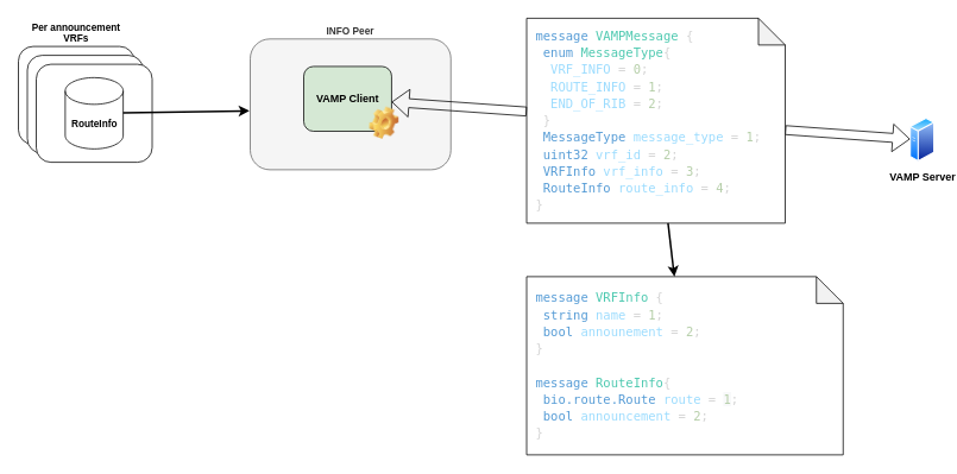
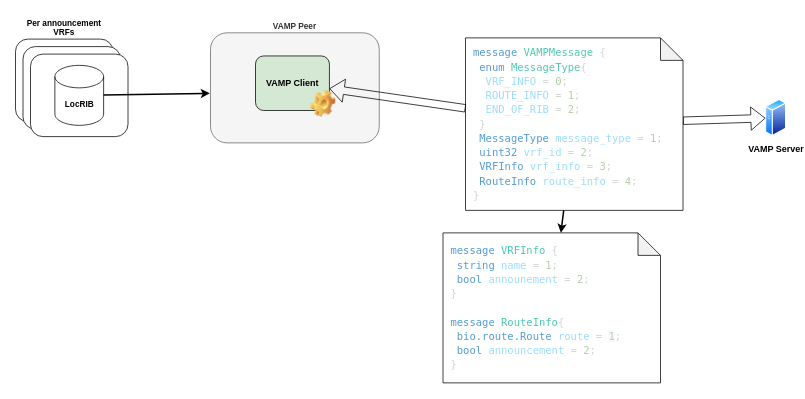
  <mxCell id="0" />
  <mxCell id="1" parent="0" />
- <mxCell id="2" value="INFO Peer" style="rounded=1;whiteSpace=wrap;html=1;labelBackgroundColor=#FFFFFF;fontFamily=Helvetica;fontSize=11;fontColor=#333333;labelPosition=center;verticalLabelPosition=top;align=center;verticalAlign=bottom;fontStyle=1;fillColor=#f5f5f5;strokeColor=#666666;" parent="1" vertex="1"><mxGeometry x="280" y="43.26" width="225" height="146.74" as="geometry" /></mxCell>
+ <mxCell id="2" value="VAMP Peer" style="rounded=1;whiteSpace=wrap;html=1;labelBackgroundColor=#FFFFFF;fontFamily=Helvetica;fontSize=11;fontColor=#333333;labelPosition=center;verticalLabelPosition=top;align=center;verticalAlign=bottom;fontStyle=1;fillColor=#f5f5f5;strokeColor=#666666;" parent="1" vertex="1"><mxGeometry x="280" y="43.26" width="225" height="146.74" as="geometry" /></mxCell>
  <mxCell id="3" value="VAMP Server" style="aspect=fixed;perimeter=ellipsePerimeter;html=1;align=center;shadow=0;dashed=0;spacingTop=3;image;image=img/lib/active_directory/generic_server.svg;fontStyle=1" parent="1" vertex="1"><mxGeometry x="1020" y="131.63" width="28.0" height="50" as="geometry" /></mxCell>
  <mxCell id="4" value="" style="shape=flexArrow;endArrow=classic;startArrow=none;html=1;rounded=0;" parent="1" source="8" target="3" edge="1"><mxGeometry width="100" height="100" relative="1" as="geometry"><mxPoint x="570" y="540" as="sourcePoint" /><mxPoint x="670" y="440" as="targetPoint" /></mxGeometry></mxCell>
  <mxCell id="5" value="" style="group" parent="1" vertex="1" connectable="0"><mxGeometry x="340" y="74.09" width="106.786" height="81.818" as="geometry" /></mxCell>
  <mxCell id="6" value="VAMP Client" style="rounded=1;whiteSpace=wrap;html=1;fontStyle=1;fillColor=#d5e8d4;" parent="5" vertex="1"><mxGeometry width="98.571" height="72.727" as="geometry" /></mxCell>
  <mxCell id="7" value="" style="shape=image;html=1;verticalLabelPosition=bottom;verticalAlign=top;imageAspect=0;image=img/clipart/Gear_128x128.png" parent="5" vertex="1"><mxGeometry x="73.929" y="45.455" width="32.857" height="36.364" as="geometry" /></mxCell>
- <mxCell id="8" value="&lt;div style=&quot;color: rgb(212 , 212 , 212) ; font-family: &amp;#34;droid sans mono&amp;#34; , &amp;#34;monospace&amp;#34; , monospace ; font-size: 14px ; line-height: 19px&quot;&gt;&lt;div style=&quot;font-family: &amp;#34;droid sans mono&amp;#34; , &amp;#34;monospace&amp;#34; , monospace ; line-height: 19px&quot;&gt;&lt;div style=&quot;font-family: &amp;#34;droid sans mono&amp;#34; , &amp;#34;monospace&amp;#34; , monospace ; line-height: 19px&quot;&gt;&lt;div style=&quot;font-family: &amp;#34;droid sans mono&amp;#34; , &amp;#34;monospace&amp;#34; , monospace ; line-height: 19px&quot;&gt;&lt;div&gt;&lt;span style=&quot;background-color: rgb(255 , 255 , 255)&quot;&gt;&lt;span style=&quot;color: rgb(86 , 156 , 214)&quot;&gt;&amp;nbsp;message&lt;/span&gt; &lt;span style=&quot;color: rgb(78 , 201 , 176)&quot;&gt;VAMPMessage&lt;/span&gt; {&lt;/span&gt;&lt;/div&gt;&lt;div&gt;&lt;span style=&quot;background-color: rgb(255 , 255 , 255)&quot;&gt;&lt;span style=&quot;color: #569cd6&quot;&gt;&amp;nbsp; enum&lt;/span&gt; &lt;span style=&quot;color: #4ec9b0&quot;&gt;MessageType&lt;/span&gt;{&lt;/span&gt;&lt;/div&gt;&lt;div&gt;&lt;span style=&quot;background-color: rgb(255 , 255 , 255)&quot;&gt;&lt;span style=&quot;color: #9cdcfe&quot;&gt;&amp;nbsp; &amp;nbsp;VRF_INFO&lt;/span&gt; = &lt;span style=&quot;color: #b5cea8&quot;&gt;0&lt;/span&gt;;&lt;/span&gt;&lt;/div&gt;&lt;div&gt;&lt;span style=&quot;background-color: rgb(255 , 255 , 255)&quot;&gt;&lt;span style=&quot;color: #9cdcfe&quot;&gt;&amp;nbsp; &amp;nbsp;ROUTE_INFO&lt;/span&gt; = &lt;span style=&quot;color: #b5cea8&quot;&gt;1&lt;/span&gt;;&lt;/span&gt;&lt;/div&gt;&lt;div&gt;&lt;span style=&quot;background-color: rgb(255 , 255 , 255)&quot;&gt;&lt;span style=&quot;color: #9cdcfe&quot;&gt;&amp;nbsp; &amp;nbsp;END_OF_RIB&lt;/span&gt; = &lt;span style=&quot;color: #b5cea8&quot;&gt;2&lt;/span&gt;;&lt;/span&gt;&lt;/div&gt;&lt;div&gt;&lt;span style=&quot;background-color: rgb(255 , 255 , 255)&quot;&gt;&amp;nbsp; }&lt;/span&gt;&lt;/div&gt;&lt;div&gt;&lt;span style=&quot;background-color: rgb(255 , 255 , 255)&quot;&gt;&lt;span style=&quot;color: #569cd6&quot;&gt;&amp;nbsp; MessageType&lt;/span&gt; &lt;span style=&quot;color: #9cdcfe&quot;&gt;message_type&lt;/span&gt; = &lt;span style=&quot;color: #b5cea8&quot;&gt;1&lt;/span&gt;;&lt;/span&gt;&lt;/div&gt;&lt;div&gt;&lt;span style=&quot;background-color: rgb(255 , 255 , 255)&quot;&gt;&lt;span style=&quot;color: #569cd6&quot;&gt;&amp;nbsp; uint32&lt;/span&gt; &lt;span style=&quot;color: #9cdcfe&quot;&gt;vrf_id&lt;/span&gt; = &lt;span style=&quot;color: #b5cea8&quot;&gt;2&lt;/span&gt;;&lt;/span&gt;&lt;/div&gt;&lt;div&gt;&lt;span style=&quot;background-color: rgb(255 , 255 , 255)&quot;&gt;&lt;span style=&quot;color: #569cd6&quot;&gt;&amp;nbsp; VRFInfo&lt;/span&gt; &lt;span style=&quot;color: #9cdcfe&quot;&gt;vrf_info&lt;/span&gt; = &lt;span style=&quot;color: #b5cea8&quot;&gt;3&lt;/span&gt;;&lt;/span&gt;&lt;/div&gt;&lt;div&gt;&lt;span style=&quot;background-color: rgb(255 , 255 , 255)&quot;&gt;&lt;span style=&quot;color: #569cd6&quot;&gt;&amp;nbsp; RouteInfo&lt;/span&gt; &lt;span style=&quot;color: #9cdcfe&quot;&gt;route_info&lt;/span&gt; = &lt;span style=&quot;color: #b5cea8&quot;&gt;4&lt;/span&gt;;&lt;/span&gt;&lt;/div&gt;&lt;div&gt;&lt;span style=&quot;background-color: rgb(255 , 255 , 255)&quot;&gt;&amp;nbsp;}&lt;/span&gt;&lt;/div&gt;&lt;/div&gt;&lt;/div&gt;&lt;/div&gt;&lt;/div&gt;" style="shape=note;whiteSpace=wrap;html=1;backgroundOutline=1;darkOpacity=0.05;align=left;" parent="1" vertex="1"><mxGeometry x="590" y="20" width="290" height="230" as="geometry" /></mxCell>
+ <mxCell id="8" value="&lt;div style=&quot;color: rgb(212 , 212 , 212) ; font-family: &amp;#34;droid sans mono&amp;#34; , &amp;#34;monospace&amp;#34; , monospace ; font-size: 14px ; line-height: 19px&quot;&gt;&lt;div style=&quot;font-family: &amp;#34;droid sans mono&amp;#34; , &amp;#34;monospace&amp;#34; , monospace ; line-height: 19px&quot;&gt;&lt;div style=&quot;font-family: &amp;#34;droid sans mono&amp;#34; , &amp;#34;monospace&amp;#34; , monospace ; line-height: 19px&quot;&gt;&lt;div style=&quot;font-family: &amp;#34;droid sans mono&amp;#34; , &amp;#34;monospace&amp;#34; , monospace ; line-height: 19px&quot;&gt;&lt;div&gt;&lt;span style=&quot;background-color: rgb(255 , 255 , 255)&quot;&gt;&lt;span style=&quot;color: rgb(86 , 156 , 214)&quot;&gt;&amp;nbsp;message&lt;/span&gt; &lt;span style=&quot;color: rgb(78 , 201 , 176)&quot;&gt;VAMPMessage&lt;/span&gt; {&lt;/span&gt;&lt;/div&gt;&lt;div&gt;&lt;span style=&quot;background-color: rgb(255 , 255 , 255)&quot;&gt;&lt;span style=&quot;color: #569cd6&quot;&gt;&amp;nbsp; enum&lt;/span&gt; &lt;span style=&quot;color: #4ec9b0&quot;&gt;MessageType&lt;/span&gt;{&lt;/span&gt;&lt;/div&gt;&lt;div&gt;&lt;span style=&quot;background-color: rgb(255 , 255 , 255)&quot;&gt;&lt;span style=&quot;color: #9cdcfe&quot;&gt;&amp;nbsp; &amp;nbsp;VRF_INFO&lt;/span&gt; = &lt;span style=&quot;color: #b5cea8&quot;&gt;0&lt;/span&gt;;&lt;/span&gt;&lt;/div&gt;&lt;div&gt;&lt;span style=&quot;background-color: rgb(255 , 255 , 255)&quot;&gt;&lt;span style=&quot;color: #9cdcfe&quot;&gt;&amp;nbsp; &amp;nbsp;ROUTE_INFO&lt;/span&gt; = &lt;span style=&quot;color: #b5cea8&quot;&gt;1&lt;/span&gt;;&lt;/span&gt;&lt;/div&gt;&lt;div&gt;&lt;span style=&quot;background-color: rgb(255 , 255 , 255)&quot;&gt;&lt;span style=&quot;color: #9cdcfe&quot;&gt;&amp;nbsp; &amp;nbsp;END_OF_RIB&lt;/span&gt; = &lt;span style=&quot;color: #b5cea8&quot;&gt;2&lt;/span&gt;;&lt;/span&gt;&lt;/div&gt;&lt;div&gt;&lt;span style=&quot;background-color: rgb(255 , 255 , 255)&quot;&gt;&amp;nbsp; }&lt;/span&gt;&lt;/div&gt;&lt;div&gt;&lt;span style=&quot;background-color: rgb(255 , 255 , 255)&quot;&gt;&lt;span style=&quot;color: #569cd6&quot;&gt;&amp;nbsp; MessageType&lt;/span&gt; &lt;span style=&quot;color: #9cdcfe&quot;&gt;message_type&lt;/span&gt; = &lt;span style=&quot;color: #b5cea8&quot;&gt;1&lt;/span&gt;;&lt;/span&gt;&lt;/div&gt;&lt;div&gt;&lt;span style=&quot;background-color: rgb(255 , 255 , 255)&quot;&gt;&lt;span style=&quot;color: #569cd6&quot;&gt;&amp;nbsp; uint32&lt;/span&gt; &lt;span style=&quot;color: #9cdcfe&quot;&gt;vrf_id&lt;/span&gt; = &lt;span style=&quot;color: #b5cea8&quot;&gt;2&lt;/span&gt;;&lt;/span&gt;&lt;/div&gt;&lt;div&gt;&lt;span style=&quot;background-color: rgb(255 , 255 , 255)&quot;&gt;&lt;span style=&quot;color: #569cd6&quot;&gt;&amp;nbsp; VRFInfo&lt;/span&gt; &lt;span style=&quot;color: #9cdcfe&quot;&gt;vrf_info&lt;/span&gt; = &lt;span style=&quot;color: #b5cea8&quot;&gt;3&lt;/span&gt;;&lt;/span&gt;&lt;/div&gt;&lt;div&gt;&lt;span style=&quot;background-color: rgb(255 , 255 , 255)&quot;&gt;&lt;span style=&quot;color: #569cd6&quot;&gt;&amp;nbsp; RouteInfo&lt;/span&gt; &lt;span style=&quot;color: #9cdcfe&quot;&gt;route_info&lt;/span&gt; = &lt;span style=&quot;color: #b5cea8&quot;&gt;4&lt;/span&gt;;&lt;/span&gt;&lt;/div&gt;&lt;div&gt;&lt;span style=&quot;background-color: rgb(255 , 255 , 255)&quot;&gt;&amp;nbsp;}&lt;/span&gt;&lt;/div&gt;&lt;/div&gt;&lt;/div&gt;&lt;/div&gt;&lt;/div&gt;" style="shape=note;whiteSpace=wrap;html=1;backgroundOutline=1;darkOpacity=0.05;align=left;" parent="1" vertex="1"><mxGeometry x="620" y="50" width="290" height="230" as="geometry" /></mxCell>
  <mxCell id="9" value="" style="shape=flexArrow;endArrow=none;startArrow=classic;html=1;rounded=0;" parent="1" source="6" target="8" edge="1"><mxGeometry width="100" height="100" relative="1" as="geometry"><mxPoint x="678.571" y="219.561" as="sourcePoint" /><mxPoint x="1060.041" y="166.907" as="targetPoint" /></mxGeometry></mxCell>
  <mxCell id="10" value="" style="group" parent="1" vertex="1" connectable="0"><mxGeometry x="20" y="51.63" width="150" height="130" as="geometry" /></mxCell>
  <mxCell id="11" value="&lt;b&gt;Per announcement VRFs&lt;/b&gt;" style="rounded=1;whiteSpace=wrap;html=1;labelBackgroundColor=#FFFFFF;fontFamily=Helvetica;fontSize=11;fontColor=default;labelPosition=center;verticalLabelPosition=top;align=center;verticalAlign=bottom;" parent="10" vertex="1"><mxGeometry width="130" height="110" as="geometry" /></mxCell>
  <mxCell id="12" value="" style="rounded=1;whiteSpace=wrap;html=1;labelBackgroundColor=#FFFFFF;fontFamily=Helvetica;fontSize=11;fontColor=default;" parent="10" vertex="1"><mxGeometry x="10" y="10" width="130" height="110" as="geometry" /></mxCell>
  <mxCell id="13" value="" style="rounded=1;whiteSpace=wrap;html=1;labelBackgroundColor=#FFFFFF;fontFamily=Helvetica;fontSize=11;fontColor=default;labelPosition=center;verticalLabelPosition=top;align=center;verticalAlign=bottom;" parent="10" vertex="1"><mxGeometry x="20" y="20" width="130" height="110" as="geometry" /></mxCell>
- <mxCell id="14" value="RouteInfo" style="shape=cylinder3;whiteSpace=wrap;html=1;boundedLbl=1;backgroundOutline=1;size=15;labelBackgroundColor=#FFFFFF;fontFamily=Helvetica;fontSize=11;fontColor=default;fontStyle=1" parent="10" vertex="1"><mxGeometry x="52.5" y="35" width="65" height="80" as="geometry" /></mxCell>
+ <mxCell id="14" value="LocRIB" style="shape=cylinder3;whiteSpace=wrap;html=1;boundedLbl=1;backgroundOutline=1;size=15;labelBackgroundColor=#FFFFFF;fontFamily=Helvetica;fontSize=11;fontColor=default;fontStyle=1" parent="10" vertex="1"><mxGeometry x="52.5" y="35" width="65" height="80" as="geometry" /></mxCell>
  <mxCell id="15" value="" style="endArrow=classic;html=1;rounded=0;labelBackgroundColor=default;fontFamily=Helvetica;fontSize=11;fontColor=default;strokeColor=default;strokeWidth=2;shape=connector;startArrow=none;entryX=-0.004;entryY=0.55;entryDx=0;entryDy=0;entryPerimeter=0;" parent="1" source="14" target="2" edge="1"><mxGeometry width="50" height="50" relative="1" as="geometry"><mxPoint x="132.62" y="143.924" as="sourcePoint" /><mxPoint x="292.5" y="174.583" as="targetPoint" /></mxGeometry></mxCell>
  <mxCell id="16" value="" style="endArrow=classic;html=1;rounded=0;strokeWidth=2;" parent="1" source="8" target="17" edge="1"><mxGeometry width="50" height="50" relative="1" as="geometry"><mxPoint x="480" y="380" as="sourcePoint" /><mxPoint x="530" y="330" as="targetPoint" /></mxGeometry></mxCell>
- <mxCell id="17" value="&lt;div style=&quot;font-family: &amp;#34;droid sans mono&amp;#34; , &amp;#34;monospace&amp;#34; , monospace ; font-size: 14px ; line-height: 19px&quot;&gt;&lt;div style=&quot;font-family: &amp;#34;droid sans mono&amp;#34; , &amp;#34;monospace&amp;#34; , monospace ; line-height: 19px&quot;&gt;&lt;div style=&quot;font-family: &amp;#34;droid sans mono&amp;#34; , &amp;#34;monospace&amp;#34; , monospace ; line-height: 19px&quot;&gt;&lt;div style=&quot;font-family: &amp;#34;droid sans mono&amp;#34; , &amp;#34;monospace&amp;#34; , monospace ; line-height: 19px&quot;&gt;&lt;div style=&quot;color: rgb(212 , 212 , 212)&quot;&gt;&lt;span style=&quot;background-color: rgb(255 , 255 , 255)&quot;&gt;&lt;span style=&quot;color: rgb(86 , 156 , 214)&quot;&gt;&amp;nbsp;message&lt;/span&gt; &lt;span style=&quot;color: rgb(78 , 201 , 176)&quot;&gt;VRFInfo&lt;/span&gt; {&lt;/span&gt;&lt;/div&gt;&lt;div style=&quot;color: rgb(212 , 212 , 212)&quot;&gt;&lt;span style=&quot;color: rgb(86 , 156 , 214)&quot;&gt;&amp;nbsp; string&lt;/span&gt;&lt;span style=&quot;background-color: rgb(255 , 255 , 255) ; color: rgb(0 , 0 , 0)&quot;&gt; &lt;/span&gt;&lt;span style=&quot;color: rgb(156 , 220 , 254)&quot;&gt;name&lt;/span&gt;&lt;font color=&quot;#d4d4d4&quot;&gt; = &lt;/font&gt;&lt;font color=&quot;#b5cea8&quot;&gt;1&lt;/font&gt;&lt;font color=&quot;#d4d4d4&quot;&gt;;&lt;/font&gt;&lt;br&gt;&lt;/div&gt;&lt;div&gt;    &lt;span style=&quot;background-color: rgb(255 , 255 , 255)&quot;&gt;&lt;span style=&quot;color: rgb(86 , 156 , 214)&quot;&gt;&amp;nbsp; bool&lt;/span&gt; &lt;span style=&quot;color: rgb(156 , 220 , 254)&quot;&gt;announement&lt;/span&gt;&lt;font color=&quot;#d4d4d4&quot;&gt; = &lt;/font&gt;&lt;font color=&quot;#b5cea8&quot;&gt;2&lt;/font&gt;&lt;font color=&quot;#d4d4d4&quot;&gt;;&lt;/font&gt;&lt;/span&gt;&lt;/div&gt;&lt;div style=&quot;color: rgb(212 , 212 , 212)&quot;&gt;&lt;span style=&quot;background-color: rgb(255 , 255 , 255)&quot;&gt;&amp;nbsp;}&lt;/span&gt;&lt;/div&gt;&lt;span style=&quot;color: rgb(212 , 212 , 212) ; background-color: rgb(255 , 255 , 255)&quot;&gt;&lt;br&gt;&lt;/span&gt;&lt;div style=&quot;color: rgb(212 , 212 , 212)&quot;&gt;&lt;span style=&quot;background-color: rgb(255 , 255 , 255)&quot;&gt;&lt;span style=&quot;color: #569cd6&quot;&gt;&amp;nbsp;message&lt;/span&gt; &lt;span style=&quot;color: #4ec9b0&quot;&gt;RouteInfo&lt;/span&gt;{&lt;/span&gt;&lt;/div&gt;&lt;div&gt;&lt;span style=&quot;color: rgb(86 , 156 , 214)&quot;&gt;&amp;nbsp; bio.route.Route&lt;/span&gt;&lt;span style=&quot;color: rgb(212 , 212 , 212) ; background-color: rgb(255 , 255 , 255)&quot;&gt; &lt;/span&gt;&lt;span style=&quot;color: rgb(156 , 220 , 254)&quot;&gt;route&lt;/span&gt;&lt;span style=&quot;color: rgb(212 , 212 , 212) ; background-color: rgb(255 , 255 , 255)&quot;&gt; = &lt;/span&gt;&lt;font color=&quot;#b5cea8&quot;&gt;&lt;span style=&quot;background-color: rgb(248 , 249 , 250)&quot;&gt;1&lt;/span&gt;&lt;/font&gt;&lt;span style=&quot;color: rgb(212 , 212 , 212) ; background-color: rgb(255 , 255 , 255)&quot;&gt;;&lt;/span&gt;&lt;br&gt;&lt;/div&gt;&lt;div&gt;    &lt;span style=&quot;background-color: rgb(255 , 255 , 255)&quot;&gt;&lt;span style=&quot;color: rgb(86 , 156 , 214)&quot;&gt;&amp;nbsp; bool&lt;/span&gt; &lt;span style=&quot;color: rgb(156 , 220 , 254)&quot;&gt;announcement&lt;/span&gt;&lt;font color=&quot;#d4d4d4&quot;&gt; = &lt;/font&gt;&lt;font color=&quot;#b5cea8&quot;&gt;2&lt;/font&gt;&lt;font color=&quot;#d4d4d4&quot;&gt;;&lt;/font&gt;&lt;/span&gt;&lt;/div&gt;&lt;div style=&quot;color: rgb(212 , 212 , 212)&quot;&gt;&lt;span style=&quot;background-color: rgb(255 , 255 , 255)&quot;&gt;&amp;nbsp;}&lt;/span&gt;&lt;/div&gt;&lt;/div&gt;&lt;/div&gt;&lt;/div&gt;&lt;/div&gt;" style="shape=note;whiteSpace=wrap;html=1;backgroundOutline=1;darkOpacity=0.05;align=left;" parent="1" vertex="1"><mxGeometry x="590" y="310" width="355" height="200" as="geometry" /></mxCell>
+ <mxCell id="17" value="&lt;div style=&quot;font-family: &amp;#34;droid sans mono&amp;#34; , &amp;#34;monospace&amp;#34; , monospace ; font-size: 14px ; line-height: 19px&quot;&gt;&lt;div style=&quot;font-family: &amp;#34;droid sans mono&amp;#34; , &amp;#34;monospace&amp;#34; , monospace ; line-height: 19px&quot;&gt;&lt;div style=&quot;font-family: &amp;#34;droid sans mono&amp;#34; , &amp;#34;monospace&amp;#34; , monospace ; line-height: 19px&quot;&gt;&lt;div style=&quot;font-family: &amp;#34;droid sans mono&amp;#34; , &amp;#34;monospace&amp;#34; , monospace ; line-height: 19px&quot;&gt;&lt;div style=&quot;color: rgb(212 , 212 , 212)&quot;&gt;&lt;span style=&quot;background-color: rgb(255 , 255 , 255)&quot;&gt;&lt;span style=&quot;color: rgb(86 , 156 , 214)&quot;&gt;&amp;nbsp;message&lt;/span&gt; &lt;span style=&quot;color: rgb(78 , 201 , 176)&quot;&gt;VRFInfo&lt;/span&gt; {&lt;/span&gt;&lt;/div&gt;&lt;div style=&quot;color: rgb(212 , 212 , 212)&quot;&gt;&lt;span style=&quot;color: rgb(86 , 156 , 214)&quot;&gt;&amp;nbsp; string&lt;/span&gt;&lt;span style=&quot;background-color: rgb(255 , 255 , 255) ; color: rgb(0 , 0 , 0)&quot;&gt; &lt;/span&gt;&lt;span style=&quot;color: rgb(156 , 220 , 254)&quot;&gt;name&lt;/span&gt;&lt;font color=&quot;#d4d4d4&quot;&gt; = &lt;/font&gt;&lt;font color=&quot;#b5cea8&quot;&gt;1&lt;/font&gt;&lt;font color=&quot;#d4d4d4&quot;&gt;;&lt;/font&gt;&lt;br&gt;&lt;/div&gt;&lt;div&gt;    &lt;span style=&quot;background-color: rgb(255 , 255 , 255)&quot;&gt;&lt;span style=&quot;color: rgb(86 , 156 , 214)&quot;&gt;&amp;nbsp; bool&lt;/span&gt; &lt;span style=&quot;color: rgb(156 , 220 , 254)&quot;&gt;announement&lt;/span&gt;&lt;font color=&quot;#d4d4d4&quot;&gt; = &lt;/font&gt;&lt;font color=&quot;#b5cea8&quot;&gt;2&lt;/font&gt;&lt;font color=&quot;#d4d4d4&quot;&gt;;&lt;/font&gt;&lt;/span&gt;&lt;/div&gt;&lt;div style=&quot;color: rgb(212 , 212 , 212)&quot;&gt;&lt;span style=&quot;background-color: rgb(255 , 255 , 255)&quot;&gt;&amp;nbsp;}&lt;/span&gt;&lt;/div&gt;&lt;span style=&quot;color: rgb(212 , 212 , 212) ; background-color: rgb(255 , 255 , 255)&quot;&gt;&lt;br&gt;&lt;/span&gt;&lt;div style=&quot;color: rgb(212 , 212 , 212)&quot;&gt;&lt;span style=&quot;background-color: rgb(255 , 255 , 255)&quot;&gt;&lt;span style=&quot;color: #569cd6&quot;&gt;&amp;nbsp;message&lt;/span&gt; &lt;span style=&quot;color: #4ec9b0&quot;&gt;RouteInfo&lt;/span&gt;{&lt;/span&gt;&lt;/div&gt;&lt;div&gt;&lt;span style=&quot;color: rgb(86 , 156 , 214)&quot;&gt;&amp;nbsp; bio.route.Route&lt;/span&gt;&lt;span style=&quot;color: rgb(212 , 212 , 212) ; background-color: rgb(255 , 255 , 255)&quot;&gt; &lt;/span&gt;&lt;span style=&quot;color: rgb(156 , 220 , 254)&quot;&gt;route&lt;/span&gt;&lt;span style=&quot;color: rgb(212 , 212 , 212) ; background-color: rgb(255 , 255 , 255)&quot;&gt; = &lt;/span&gt;&lt;font color=&quot;#b5cea8&quot;&gt;&lt;span style=&quot;background-color: rgb(248 , 249 , 250)&quot;&gt;1&lt;/span&gt;&lt;/font&gt;&lt;span style=&quot;color: rgb(212 , 212 , 212) ; background-color: rgb(255 , 255 , 255)&quot;&gt;;&lt;/span&gt;&lt;br&gt;&lt;/div&gt;&lt;div&gt;    &lt;span style=&quot;background-color: rgb(255 , 255 , 255)&quot;&gt;&lt;span style=&quot;color: rgb(86 , 156 , 214)&quot;&gt;&amp;nbsp; bool&lt;/span&gt; &lt;span style=&quot;color: rgb(156 , 220 , 254)&quot;&gt;announcement&lt;/span&gt;&lt;font color=&quot;#d4d4d4&quot;&gt; = &lt;/font&gt;&lt;font color=&quot;#b5cea8&quot;&gt;2&lt;/font&gt;&lt;font color=&quot;#d4d4d4&quot;&gt;;&lt;/font&gt;&lt;/span&gt;&lt;/div&gt;&lt;div style=&quot;color: rgb(212 , 212 , 212)&quot;&gt;&lt;span style=&quot;background-color: rgb(255 , 255 , 255)&quot;&gt;&amp;nbsp;}&lt;/span&gt;&lt;/div&gt;&lt;/div&gt;&lt;/div&gt;&lt;/div&gt;&lt;/div&gt;" style="shape=note;whiteSpace=wrap;html=1;backgroundOutline=1;darkOpacity=0.05;align=left;" parent="1" vertex="1"><mxGeometry x="590" y="310" width="290" height="200" as="geometry" /></mxCell>
